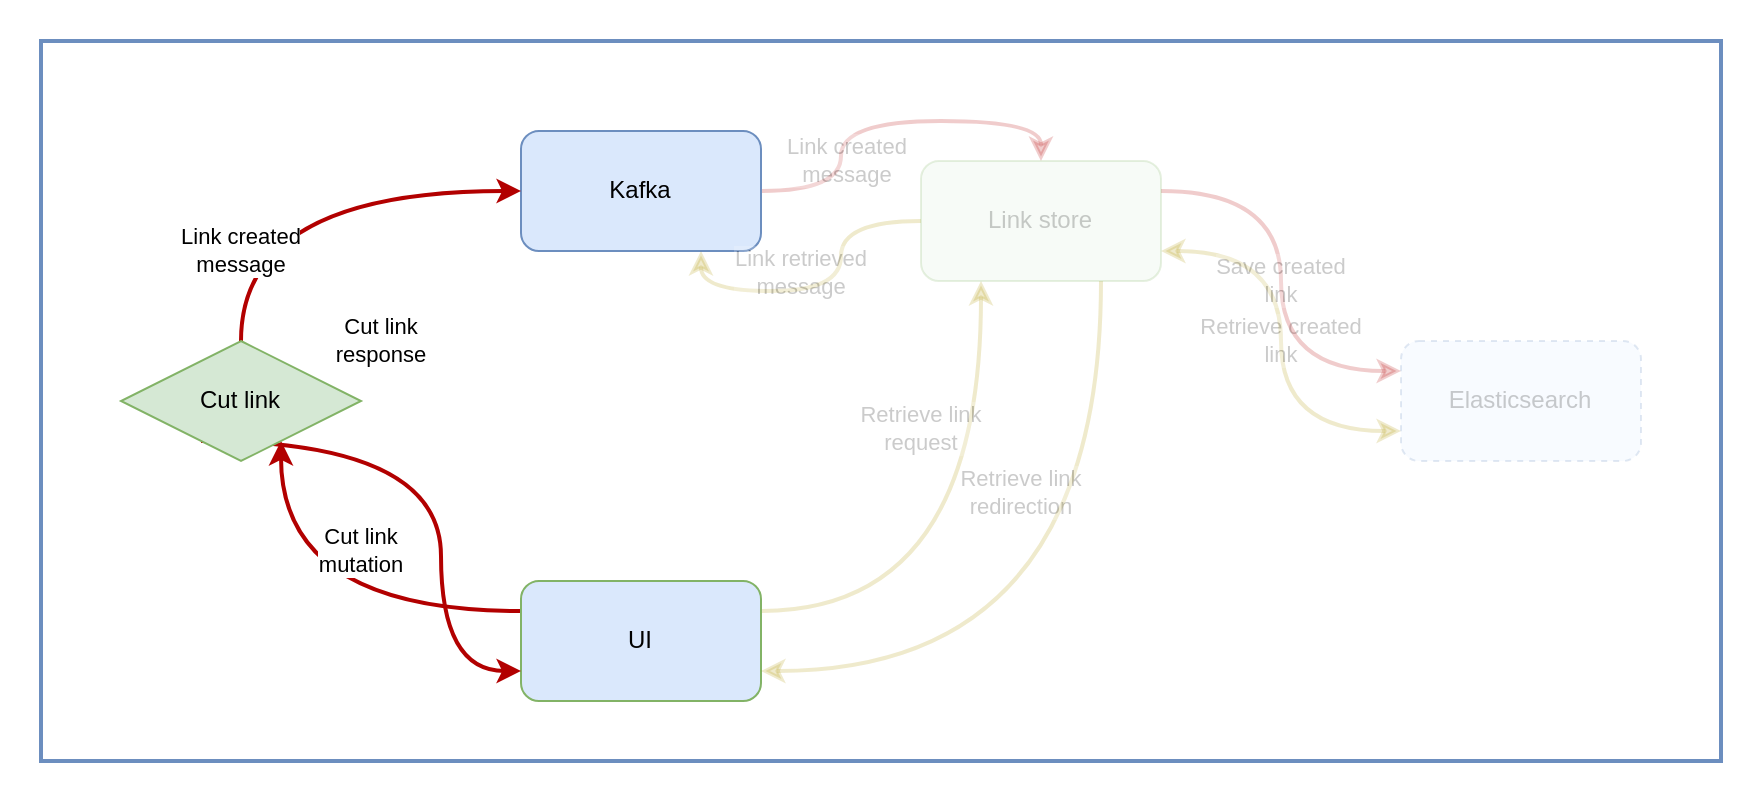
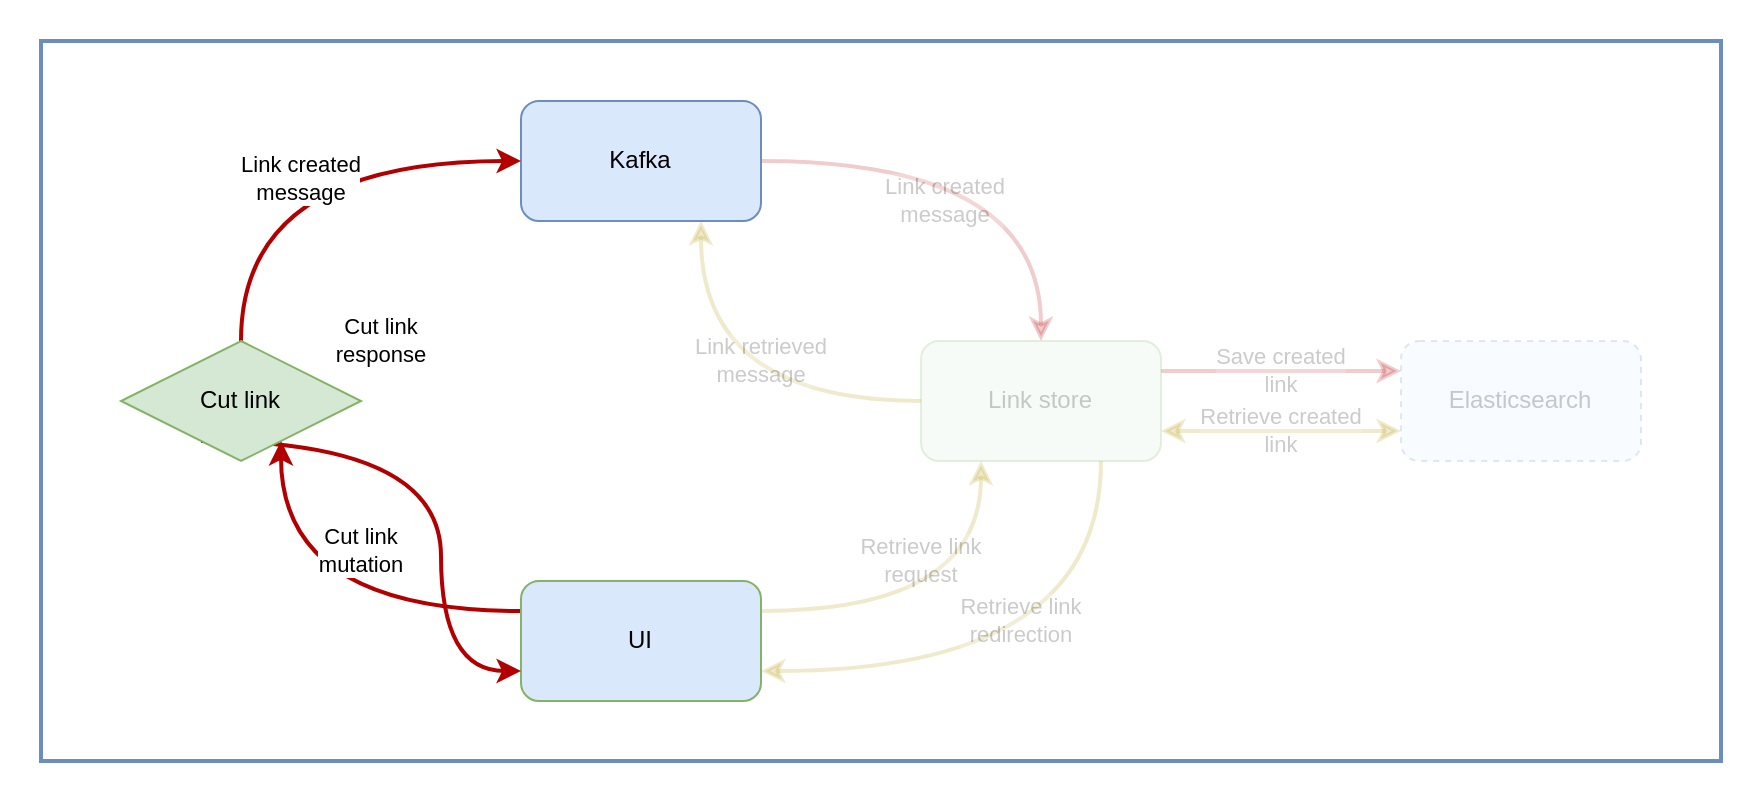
  <mxCell id="0" />
  <mxCell id="1" parent="0" />
  <mxCell id="2" value="Cut link&lt;br&gt;mutation" style="edgeStyle=orthogonalEdgeStyle;rounded=0;orthogonalLoop=1;jettySize=auto;html=1;exitX=0;exitY=0.25;exitDx=0;exitDy=0;entryX=0.75;entryY=1;entryDx=0;entryDy=0;curved=1;fillColor=#e51400;strokeColor=#B20000;strokeWidth=2;" parent="1" source="4" target="15" edge="1"><mxGeometry x="0.46" y="-40" relative="1" as="geometry"><mxPoint as="offset" /></mxGeometry></mxCell>
  <mxCell id="3" value="Retrieve link&lt;br&gt;request" style="edgeStyle=orthogonalEdgeStyle;rounded=0;orthogonalLoop=1;jettySize=auto;html=1;exitX=1;exitY=0.25;exitDx=0;exitDy=0;entryX=0.25;entryY=1;entryDx=0;entryDy=0;curved=1;strokeWidth=2;fillColor=#e3c800;strokeColor=#B09500;opacity=20;textOpacity=20;" parent="1" source="4" target="12" edge="1"><mxGeometry x="0.46" y="30" relative="1" as="geometry"><mxPoint as="offset" /></mxGeometry></mxCell>
  <mxCell id="4" value="UI" style="rounded=1;whiteSpace=wrap;html=1;fillColor=#dae8fc;strokeColor=#82b366;" parent="1" vertex="1"><mxGeometry x="260" y="290" width="120" height="60" as="geometry" /></mxCell>
  <mxCell id="5" value="Retrieve created&lt;br&gt;link" style="edgeStyle=orthogonalEdgeStyle;curved=1;rounded=0;orthogonalLoop=1;jettySize=auto;html=1;exitX=0;exitY=0.75;exitDx=0;exitDy=0;entryX=1;entryY=0.75;entryDx=0;entryDy=0;startArrow=classic;startFill=1;strokeWidth=2;fillColor=#e3c800;strokeColor=#B09500;opacity=20;textOpacity=20;" parent="1" source="6" target="12" edge="1"><mxGeometry relative="1" as="geometry" /></mxCell>
  <mxCell id="6" value="Elasticsearch" style="rounded=1;whiteSpace=wrap;html=1;fillColor=#dae8fc;strokeColor=#6c8ebf;textOpacity=20;opacity=20;dashed=1;" parent="1" vertex="1"><mxGeometry x="700" y="170" width="120" height="60" as="geometry" /></mxCell>
  <mxCell id="7" value="Link&amp;nbsp;created&lt;br&gt;message" style="edgeStyle=orthogonalEdgeStyle;curved=1;rounded=0;orthogonalLoop=1;jettySize=auto;html=1;exitX=1;exitY=0.5;exitDx=0;exitDy=0;entryX=0.5;entryY=0;entryDx=0;entryDy=0;fillColor=#e51400;strokeColor=#B20000;strokeWidth=2;textOpacity=20;opacity=20;" parent="1" source="8" target="12" edge="1"><mxGeometry x="-0.2" y="-20" relative="1" as="geometry"><mxPoint as="offset" /></mxGeometry></mxCell>
- <mxCell id="8" value="Kafka" style="rounded=1;whiteSpace=wrap;html=1;fillColor=#dae8fc;strokeColor=#6c8ebf;" parent="1" vertex="1"><mxGeometry x="260" y="65" width="120" height="60" as="geometry" /></mxCell>
+ <mxCell id="8" value="Kafka" style="rounded=1;whiteSpace=wrap;html=1;fillColor=#dae8fc;strokeColor=#6c8ebf;" parent="1" vertex="1"><mxGeometry x="260" y="50" width="120" height="60" as="geometry" /></mxCell>
  <mxCell id="9" value="Save created&lt;br&gt;link" style="edgeStyle=orthogonalEdgeStyle;curved=1;rounded=0;orthogonalLoop=1;jettySize=auto;html=1;exitX=1;exitY=0.25;exitDx=0;exitDy=0;entryX=0;entryY=0.25;entryDx=0;entryDy=0;fillColor=#e51400;strokeColor=#B20000;strokeWidth=2;textOpacity=20;opacity=20;" parent="1" source="12" target="6" edge="1"><mxGeometry relative="1" as="geometry"><mxPoint as="offset" /></mxGeometry></mxCell>
  <mxCell id="10" value="Link retrieved&lt;br&gt;message" style="edgeStyle=orthogonalEdgeStyle;curved=1;rounded=0;orthogonalLoop=1;jettySize=auto;html=1;exitX=0;exitY=0.5;exitDx=0;exitDy=0;entryX=0.75;entryY=1;entryDx=0;entryDy=0;fillColor=#e3c800;strokeColor=#B09500;strokeWidth=2;opacity=20;textOpacity=20;" parent="1" source="12" target="8" edge="1"><mxGeometry x="-0.2" y="-20" relative="1" as="geometry"><mxPoint as="offset" /></mxGeometry></mxCell>
  <mxCell id="11" value="Retrieve link&lt;br&gt;redirection" style="edgeStyle=orthogonalEdgeStyle;rounded=0;orthogonalLoop=1;jettySize=auto;html=1;exitX=0.75;exitY=1;exitDx=0;exitDy=0;entryX=1;entryY=0.75;entryDx=0;entryDy=0;curved=1;strokeWidth=2;fillColor=#e3c800;strokeColor=#B09500;opacity=20;textOpacity=20;" parent="1" source="12" target="4" edge="1"><mxGeometry x="-0.418" y="-40" relative="1" as="geometry"><mxPoint as="offset" /></mxGeometry></mxCell>
- <mxCell id="12" value="Link store" style="rounded=1;whiteSpace=wrap;html=1;fillColor=#d5e8d4;strokeColor=#82b366;textOpacity=20;opacity=20;" parent="1" vertex="1"><mxGeometry x="460" y="80" width="120" height="60" as="geometry" /></mxCell>
+ <mxCell id="12" value="Link store" style="rounded=1;whiteSpace=wrap;html=1;fillColor=#d5e8d4;strokeColor=#82b366;textOpacity=20;opacity=20;" parent="1" vertex="1"><mxGeometry x="460" y="170" width="120" height="60" as="geometry" /></mxCell>
  <mxCell id="13" value="Link created&lt;br&gt;message" style="edgeStyle=orthogonalEdgeStyle;curved=1;rounded=0;orthogonalLoop=1;jettySize=auto;html=1;exitX=0.5;exitY=0;exitDx=0;exitDy=0;entryX=0;entryY=0.5;entryDx=0;entryDy=0;fillColor=#e51400;strokeColor=#B20000;strokeWidth=2;" parent="1" source="15" target="8" edge="1"><mxGeometry x="-0.3" y="-30" relative="1" as="geometry"><mxPoint as="offset" /></mxGeometry></mxCell>
  <mxCell id="14" value="Cut link&lt;br&gt;response" style="edgeStyle=orthogonalEdgeStyle;rounded=0;orthogonalLoop=1;jettySize=auto;html=1;exitX=0.25;exitY=1;exitDx=0;exitDy=0;entryX=0;entryY=0.75;entryDx=0;entryDy=0;curved=1;fillColor=#e51400;strokeColor=#B20000;strokeWidth=2;" parent="1" source="15" target="4" edge="1"><mxGeometry x="-0.345" y="50" relative="1" as="geometry"><mxPoint as="offset" /></mxGeometry></mxCell>
  <mxCell id="15" value="Cut link" style="rhombus;whiteSpace=wrap;html=1;fillColor=#d5e8d4;strokeColor=#82b366;" parent="1" vertex="1"><mxGeometry x="60" y="170" width="120" height="60" as="geometry" /></mxCell>
  <mxCell id="16" value="" style="rounded=0;whiteSpace=wrap;html=1;strokeWidth=2;strokeColor=#6c8ebf;fillColor=none;" parent="1" vertex="1"><mxGeometry x="20" y="20" width="840" height="360" as="geometry" /></mxCell>
